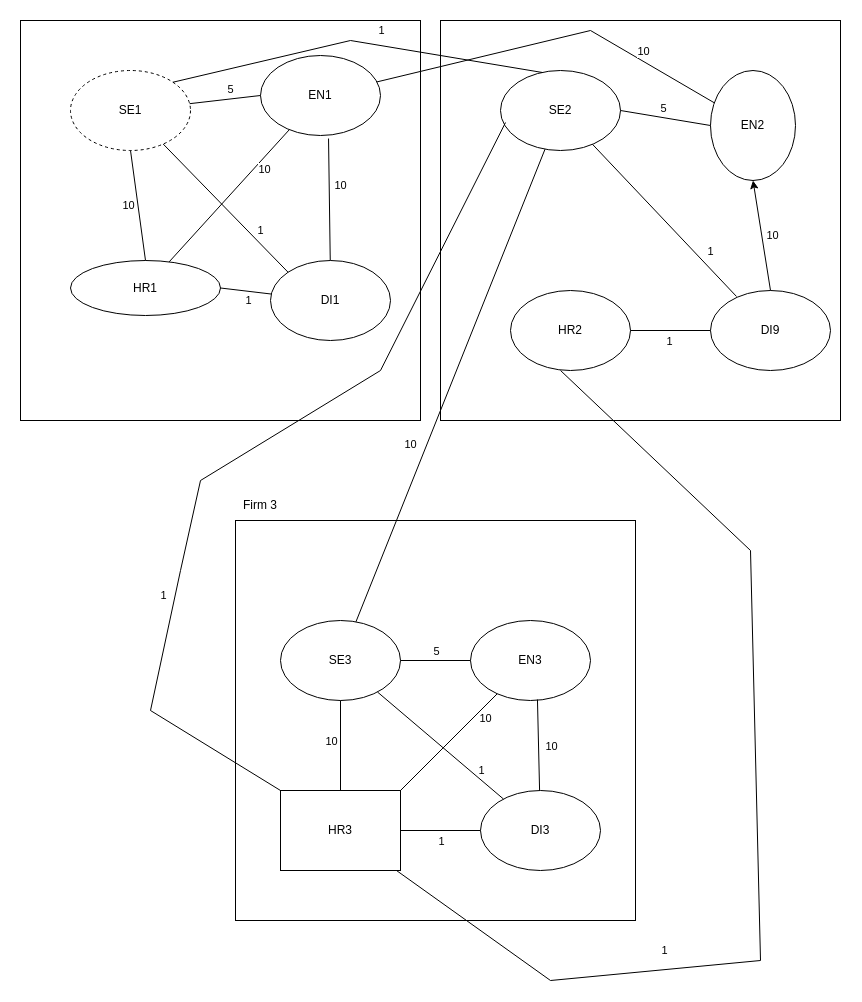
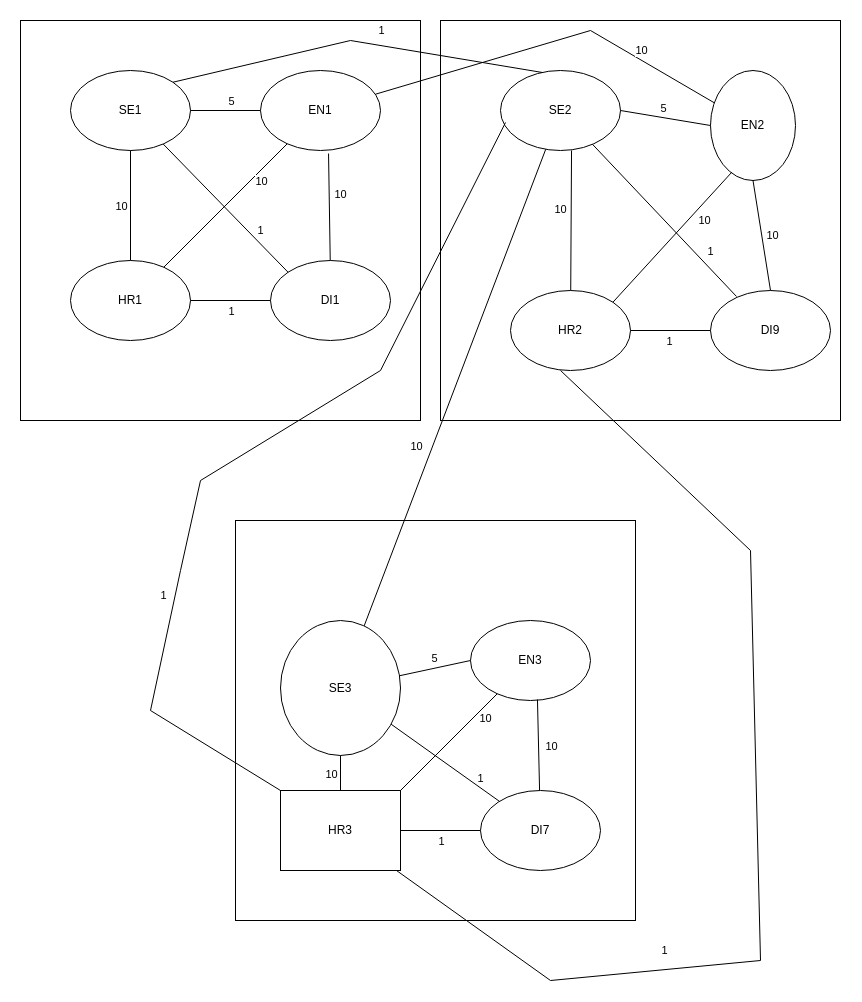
  <mxCell id="0" />
  <mxCell id="1" parent="0" />
  <mxCell id="2" value="" style="whiteSpace=wrap;html=1;aspect=fixed;" parent="1" vertex="1"><mxGeometry x="20" y="20" width="400" height="400" as="geometry" /></mxCell>
- <mxCell id="3" value="SE1" style="ellipse;whiteSpace=wrap;html=1;dashed=1;" parent="1" vertex="1"><mxGeometry x="70" y="70" width="120" height="80" as="geometry" /></mxCell>
- <mxCell id="4" value="EN1" style="ellipse;whiteSpace=wrap;html=1;" parent="1" vertex="1"><mxGeometry x="260" y="55" width="120" height="80" as="geometry" /></mxCell>
+ <mxCell id="3" value="SE1" style="ellipse;whiteSpace=wrap;html=1;" parent="1" vertex="1"><mxGeometry x="70" y="70" width="120" height="80" as="geometry" /></mxCell>
+ <mxCell id="4" value="EN1" style="ellipse;whiteSpace=wrap;html=1;" parent="1" vertex="1"><mxGeometry x="260" y="70" width="120" height="80" as="geometry" /></mxCell>
  <mxCell id="5" value="DI1" style="ellipse;whiteSpace=wrap;html=1;" parent="1" vertex="1"><mxGeometry x="270" y="260" width="120" height="80" as="geometry" /></mxCell>
- <mxCell id="6" value="HR1" style="ellipse;whiteSpace=wrap;html=1;" parent="1" vertex="1"><mxGeometry x="70" y="260" width="150" height="55" as="geometry" /></mxCell>
+ <mxCell id="6" value="HR1" style="ellipse;whiteSpace=wrap;html=1;" parent="1" vertex="1"><mxGeometry x="70" y="260" width="120" height="80" as="geometry" /></mxCell>
  <mxCell id="7" value="" style="whiteSpace=wrap;html=1;aspect=fixed;" parent="1" vertex="1"><mxGeometry x="440" y="20" width="400" height="400" as="geometry" /></mxCell>
  <mxCell id="8" value="SE2" style="ellipse;whiteSpace=wrap;html=1;" parent="1" vertex="1"><mxGeometry x="500" y="70" width="120" height="80" as="geometry" /></mxCell>
  <mxCell id="9" value="EN2" style="ellipse;whiteSpace=wrap;html=1;" parent="1" vertex="1"><mxGeometry x="710" y="70" width="85" height="110" as="geometry" /></mxCell>
  <mxCell id="10" value="HR2" style="ellipse;whiteSpace=wrap;html=1;" parent="1" vertex="1"><mxGeometry x="510" y="290" width="120" height="80" as="geometry" /></mxCell>
  <mxCell id="11" value="DI9" style="ellipse;whiteSpace=wrap;html=1;" parent="1" vertex="1"><mxGeometry x="710" y="290" width="120" height="80" as="geometry" /></mxCell>
  <mxCell id="12" value="" style="whiteSpace=wrap;html=1;aspect=fixed;" parent="1" vertex="1"><mxGeometry x="235" y="520" width="400" height="400" as="geometry" /></mxCell>
- <mxCell id="13" value="SE3" style="ellipse;whiteSpace=wrap;html=1;" parent="1" vertex="1"><mxGeometry x="280" y="620" width="120" height="80" as="geometry" /></mxCell>
+ <mxCell id="13" value="SE3" style="ellipse;whiteSpace=wrap;html=1;" parent="1" vertex="1"><mxGeometry x="280" y="620" width="120" height="135" as="geometry" /></mxCell>
  <mxCell id="14" value="EN3" style="ellipse;whiteSpace=wrap;html=1;" parent="1" vertex="1"><mxGeometry x="470" y="620" width="120" height="80" as="geometry" /></mxCell>
- <mxCell id="15" value="DI3" style="ellipse;whiteSpace=wrap;html=1;" parent="1" vertex="1"><mxGeometry x="480" y="790" width="120" height="80" as="geometry" /></mxCell>
+ <mxCell id="15" value="DI7" style="ellipse;whiteSpace=wrap;html=1;" parent="1" vertex="1"><mxGeometry x="480" y="790" width="120" height="80" as="geometry" /></mxCell>
  <mxCell id="16" value="HR3" style="whiteSpace=wrap;html=1;rounded=0;" parent="1" vertex="1"><mxGeometry x="280" y="790" width="120" height="80" as="geometry" /></mxCell>
  <mxCell id="17" value="" style="endArrow=none;html=1;rounded=0;entryX=0;entryY=0.5;entryDx=0;entryDy=0;" parent="1" source="13" target="14" edge="1"><mxGeometry width="50" height="50" relative="1" as="geometry"><mxPoint x="410" y="580" as="sourcePoint" /><mxPoint x="460" y="530" as="targetPoint" /></mxGeometry></mxCell>
  <mxCell id="18" value="5" style="edgeLabel;html=1;align=center;verticalAlign=middle;resizable=0;points=[];" parent="17" vertex="1" connectable="0"><mxGeometry x="0.057" y="3" relative="1" as="geometry"><mxPoint x="-2" y="-7" as="offset" /></mxGeometry></mxCell>
  <mxCell id="19" value="" style="endArrow=none;html=1;rounded=0;exitX=1;exitY=0.5;exitDx=0;exitDy=0;" parent="1" source="16" target="15" edge="1"><mxGeometry width="50" height="50" relative="1" as="geometry"><mxPoint x="410" y="580" as="sourcePoint" /><mxPoint x="460" y="530" as="targetPoint" /><Array as="points" /></mxGeometry></mxCell>
  <mxCell id="20" value="1" style="edgeLabel;html=1;align=center;verticalAlign=middle;resizable=0;points=[];" parent="19" vertex="1" connectable="0"><mxGeometry x="0.05" y="-2" relative="1" as="geometry"><mxPoint x="-2" y="8" as="offset" /></mxGeometry></mxCell>
  <mxCell id="21" value="" style="endArrow=none;html=1;rounded=0;exitX=0.5;exitY=0;exitDx=0;exitDy=0;entryX=0.5;entryY=1;entryDx=0;entryDy=0;" parent="1" source="16" target="13" edge="1"><mxGeometry width="50" height="50" relative="1" as="geometry"><mxPoint x="410" y="580" as="sourcePoint" /><mxPoint x="460" y="530" as="targetPoint" /></mxGeometry></mxCell>
  <mxCell id="22" value="10" style="edgeLabel;html=1;align=center;verticalAlign=middle;resizable=0;points=[];" parent="21" vertex="1" connectable="0"><mxGeometry x="0.2" relative="1" as="geometry"><mxPoint x="-10" y="4" as="offset" /></mxGeometry></mxCell>
  <mxCell id="23" value="" style="endArrow=none;html=1;rounded=0;entryX=0.558;entryY=0.988;entryDx=0;entryDy=0;entryPerimeter=0;" parent="1" source="15" target="14" edge="1"><mxGeometry width="50" height="50" relative="1" as="geometry"><mxPoint x="410" y="580" as="sourcePoint" /><mxPoint x="460" y="530" as="targetPoint" /></mxGeometry></mxCell>
  <mxCell id="24" value="10" style="edgeLabel;html=1;align=center;verticalAlign=middle;resizable=0;points=[];" parent="23" vertex="1" connectable="0"><mxGeometry x="-0.035" y="-5" relative="1" as="geometry"><mxPoint x="7" as="offset" /></mxGeometry></mxCell>
  <mxCell id="25" value="" style="endArrow=none;html=1;rounded=0;exitX=1;exitY=0;exitDx=0;exitDy=0;" parent="1" source="16" target="14" edge="1"><mxGeometry width="50" height="50" relative="1" as="geometry"><mxPoint x="410" y="580" as="sourcePoint" /><mxPoint x="460" y="530" as="targetPoint" /></mxGeometry></mxCell>
  <mxCell id="26" value="10" style="edgeLabel;html=1;align=center;verticalAlign=middle;resizable=0;points=[];" parent="25" vertex="1" connectable="0"><mxGeometry x="0.506" relative="1" as="geometry"><mxPoint x="12" as="offset" /></mxGeometry></mxCell>
  <mxCell id="27" value="" style="endArrow=none;html=1;rounded=0;" parent="1" source="13" target="15" edge="1"><mxGeometry width="50" height="50" relative="1" as="geometry"><mxPoint x="410" y="580" as="sourcePoint" /><mxPoint x="460" y="530" as="targetPoint" /></mxGeometry></mxCell>
  <mxCell id="28" value="1" style="edgeLabel;html=1;align=center;verticalAlign=middle;resizable=0;points=[];" parent="27" vertex="1" connectable="0"><mxGeometry x="0.68" y="2" relative="1" as="geometry"><mxPoint x="-4" y="-10" as="offset" /></mxGeometry></mxCell>
  <mxCell id="29" value="" style="endArrow=none;html=1;rounded=0;entryX=0.567;entryY=1.038;entryDx=0;entryDy=0;entryPerimeter=0;" parent="1" source="5" target="4" edge="1"><mxGeometry width="50" height="50" relative="1" as="geometry"><mxPoint x="410" y="180" as="sourcePoint" /><mxPoint x="460" y="130" as="targetPoint" /></mxGeometry></mxCell>
  <mxCell id="30" value="10" style="edgeLabel;html=1;align=center;verticalAlign=middle;resizable=0;points=[];" parent="29" vertex="1" connectable="0"><mxGeometry x="0.253" relative="1" as="geometry"><mxPoint x="11" as="offset" /></mxGeometry></mxCell>
  <mxCell id="31" value="" style="endArrow=none;html=1;rounded=0;exitX=1;exitY=0.5;exitDx=0;exitDy=0;" parent="1" source="6" target="5" edge="1"><mxGeometry width="50" height="50" relative="1" as="geometry"><mxPoint x="410" y="180" as="sourcePoint" /><mxPoint x="460" y="130" as="targetPoint" /></mxGeometry></mxCell>
  <mxCell id="32" value="1" style="edgeLabel;html=1;align=center;verticalAlign=middle;resizable=0;points=[];" parent="31" vertex="1" connectable="0"><mxGeometry x="-0.175" y="-4" relative="1" as="geometry"><mxPoint x="7" y="6" as="offset" /></mxGeometry></mxCell>
  <mxCell id="33" value="" style="endArrow=none;html=1;rounded=0;exitX=0.5;exitY=0;exitDx=0;exitDy=0;entryX=0.5;entryY=1;entryDx=0;entryDy=0;" parent="1" source="6" target="3" edge="1"><mxGeometry width="50" height="50" relative="1" as="geometry"><mxPoint x="410" y="180" as="sourcePoint" /><mxPoint x="460" y="130" as="targetPoint" /></mxGeometry></mxCell>
  <mxCell id="34" value="10" style="edgeLabel;html=1;align=center;verticalAlign=middle;resizable=0;points=[];" parent="33" vertex="1" connectable="0"><mxGeometry y="1" relative="1" as="geometry"><mxPoint x="-9" as="offset" /></mxGeometry></mxCell>
  <mxCell id="35" value="" style="endArrow=none;html=1;rounded=0;entryX=0;entryY=0.5;entryDx=0;entryDy=0;" parent="1" source="3" target="4" edge="1"><mxGeometry width="50" height="50" relative="1" as="geometry"><mxPoint x="410" y="180" as="sourcePoint" /><mxPoint x="460" y="130" as="targetPoint" /></mxGeometry></mxCell>
  <mxCell id="36" value="5" style="edgeLabel;html=1;align=center;verticalAlign=middle;resizable=0;points=[];" parent="35" vertex="1" connectable="0"><mxGeometry x="0.2" y="1" relative="1" as="geometry"><mxPoint x="-2" y="-9" as="offset" /></mxGeometry></mxCell>
  <mxCell id="37" value="" style="endArrow=none;html=1;rounded=0;" parent="1" source="6" target="4" edge="1"><mxGeometry width="50" height="50" relative="1" as="geometry"><mxPoint x="410" y="180" as="sourcePoint" /><mxPoint x="460" y="130" as="targetPoint" /></mxGeometry></mxCell>
  <mxCell id="38" value="10" style="edgeLabel;html=1;align=center;verticalAlign=middle;resizable=0;points=[];" parent="37" vertex="1" connectable="0"><mxGeometry x="0.478" y="-1" relative="1" as="geometry"><mxPoint x="5" y="4" as="offset" /></mxGeometry></mxCell>
  <mxCell id="39" value="" style="endArrow=none;html=1;rounded=0;exitX=0;exitY=0;exitDx=0;exitDy=0;" parent="1" source="5" target="3" edge="1"><mxGeometry width="50" height="50" relative="1" as="geometry"><mxPoint x="410" y="180" as="sourcePoint" /><mxPoint x="460" y="130" as="targetPoint" /></mxGeometry></mxCell>
  <mxCell id="40" value="1" style="edgeLabel;html=1;align=center;verticalAlign=middle;resizable=0;points=[];" parent="39" vertex="1" connectable="0"><mxGeometry x="-0.469" y="2" relative="1" as="geometry"><mxPoint x="7" y="-9" as="offset" /></mxGeometry></mxCell>
  <mxCell id="41" value="" style="endArrow=none;html=1;rounded=0;entryX=0;entryY=0.5;entryDx=0;entryDy=0;exitX=1;exitY=0.5;exitDx=0;exitDy=0;" parent="1" source="8" target="9" edge="1"><mxGeometry width="50" height="50" relative="1" as="geometry"><mxPoint x="410" y="180" as="sourcePoint" /><mxPoint x="460" y="130" as="targetPoint" /></mxGeometry></mxCell>
  <mxCell id="42" value="5" style="edgeLabel;html=1;align=center;verticalAlign=middle;resizable=0;points=[];" parent="41" vertex="1" connectable="0"><mxGeometry x="-0.044" y="-3" relative="1" as="geometry"><mxPoint y="-13" as="offset" /></mxGeometry></mxCell>
+ <mxCell id="43" value="" style="endArrow=none;html=1;rounded=0;entryX=0.592;entryY=1;entryDx=0;entryDy=0;entryPerimeter=0;" parent="1" source="10" target="8" edge="1"><mxGeometry width="50" height="50" relative="1" as="geometry"><mxPoint x="410" y="180" as="sourcePoint" /><mxPoint x="460" y="130" as="targetPoint" /></mxGeometry></mxCell>
+ <mxCell id="44" value="10" style="edgeLabel;html=1;align=center;verticalAlign=middle;resizable=0;points=[];" parent="43" vertex="1" connectable="0"><mxGeometry x="0.157" y="3" relative="1" as="geometry"><mxPoint x="-8" as="offset" /></mxGeometry></mxCell>
  <mxCell id="45" value="" style="endArrow=none;html=1;rounded=0;exitX=1;exitY=0;exitDx=0;exitDy=0;entryX=0.35;entryY=0.025;entryDx=0;entryDy=0;entryPerimeter=0;" parent="1" source="3" target="8" edge="1"><mxGeometry width="50" height="50" relative="1" as="geometry"><mxPoint x="410" y="180" as="sourcePoint" /><mxPoint x="460" y="130" as="targetPoint" /><Array as="points"><mxPoint x="350" y="40" /></Array></mxGeometry></mxCell>
  <mxCell id="46" value="1" style="edgeLabel;html=1;align=center;verticalAlign=middle;resizable=0;points=[];" parent="45" vertex="1" connectable="0"><mxGeometry x="0.055" y="-1" relative="1" as="geometry"><mxPoint x="14" y="-14" as="offset" /></mxGeometry></mxCell>
- <mxCell id="47" value="Firm 3" style="text;html=1;strokeColor=none;fillColor=none;align=center;verticalAlign=middle;whiteSpace=wrap;rounded=0;" parent="1" vertex="1"><mxGeometry x="230" y="490" width="60" height="30" as="geometry" /></mxCell>
  <mxCell id="48" value="" style="endArrow=none;html=1;rounded=0;" parent="1" source="4" target="9" edge="1"><mxGeometry width="50" height="50" relative="1" as="geometry"><mxPoint x="410" y="240" as="sourcePoint" /><mxPoint x="460" y="190" as="targetPoint" /><Array as="points"><mxPoint x="590" y="30" /></Array></mxGeometry></mxCell>
  <mxCell id="49" value="10" style="edgeLabel;html=1;align=center;verticalAlign=middle;resizable=0;points=[];" parent="48" vertex="1" connectable="0"><mxGeometry x="0.524" y="1" relative="1" as="geometry"><mxPoint x="2" y="-8" as="offset" /></mxGeometry></mxCell>
- <mxCell id="50" value="" style="endArrow=classic;html=1;rounded=0;exitX=0.5;exitY=0;exitDx=0;exitDy=0;entryX=0.5;entryY=1;entryDx=0;entryDy=0;" parent="1" source="11" target="9" edge="1"><mxGeometry width="50" height="50" relative="1" as="geometry"><mxPoint x="410" y="240" as="sourcePoint" /><mxPoint x="460" y="190" as="targetPoint" /></mxGeometry></mxCell>
+ <mxCell id="50" value="" style="endArrow=none;html=1;rounded=0;exitX=0.5;exitY=0;exitDx=0;exitDy=0;entryX=0.5;entryY=1;entryDx=0;entryDy=0;" parent="1" source="11" target="9" edge="1"><mxGeometry width="50" height="50" relative="1" as="geometry"><mxPoint x="410" y="240" as="sourcePoint" /><mxPoint x="460" y="190" as="targetPoint" /></mxGeometry></mxCell>
  <mxCell id="51" value="10" style="edgeLabel;html=1;align=center;verticalAlign=middle;resizable=0;points=[];" parent="50" vertex="1" connectable="0"><mxGeometry x="0.014" y="-5" relative="1" as="geometry"><mxPoint x="5" y="1" as="offset" /></mxGeometry></mxCell>
  <mxCell id="52" value="" style="endArrow=none;html=1;rounded=0;" parent="1" source="10" target="11" edge="1"><mxGeometry width="50" height="50" relative="1" as="geometry"><mxPoint x="410" y="240" as="sourcePoint" /><mxPoint x="460" y="190" as="targetPoint" /></mxGeometry></mxCell>
  <mxCell id="53" value="1" style="edgeLabel;html=1;align=center;verticalAlign=middle;resizable=0;points=[];" parent="52" vertex="1" connectable="0"><mxGeometry x="-0.05" y="-4" relative="1" as="geometry"><mxPoint y="6" as="offset" /></mxGeometry></mxCell>
+ <mxCell id="54" value="" style="endArrow=none;html=1;rounded=0;entryX=0.25;entryY=0.925;entryDx=0;entryDy=0;entryPerimeter=0;exitX=1;exitY=0;exitDx=0;exitDy=0;" parent="1" source="10" target="9" edge="1"><mxGeometry width="50" height="50" relative="1" as="geometry"><mxPoint x="410" y="240" as="sourcePoint" /><mxPoint x="460" y="190" as="targetPoint" /></mxGeometry></mxCell>
+ <mxCell id="55" value="10" style="edgeLabel;html=1;align=center;verticalAlign=middle;resizable=0;points=[];" parent="54" vertex="1" connectable="0"><mxGeometry x="0.387" y="-3" relative="1" as="geometry"><mxPoint x="7" y="6" as="offset" /></mxGeometry></mxCell>
  <mxCell id="56" value="" style="endArrow=none;html=1;rounded=0;entryX=0.217;entryY=0.075;entryDx=0;entryDy=0;entryPerimeter=0;" parent="1" source="8" target="11" edge="1"><mxGeometry width="50" height="50" relative="1" as="geometry"><mxPoint x="410" y="240" as="sourcePoint" /><mxPoint x="460" y="190" as="targetPoint" /></mxGeometry></mxCell>
  <mxCell id="57" value="1" style="edgeLabel;html=1;align=center;verticalAlign=middle;resizable=0;points=[];" parent="56" vertex="1" connectable="0"><mxGeometry x="0.587" y="2" relative="1" as="geometry"><mxPoint x="2" y="-13" as="offset" /></mxGeometry></mxCell>
  <mxCell id="58" value="" style="endArrow=none;html=1;rounded=0;" parent="1" source="13" target="8" edge="1"><mxGeometry width="50" height="50" relative="1" as="geometry"><mxPoint x="410" y="440" as="sourcePoint" /><mxPoint x="460" y="390" as="targetPoint" /></mxGeometry></mxCell>
  <mxCell id="59" value="10" style="edgeLabel;html=1;align=center;verticalAlign=middle;resizable=0;points=[];" parent="58" vertex="1" connectable="0"><mxGeometry x="-0.244" y="-1" relative="1" as="geometry"><mxPoint x="-18" as="offset" /></mxGeometry></mxCell>
  <mxCell id="60" value="" style="endArrow=none;html=1;rounded=0;entryX=0.042;entryY=0.65;entryDx=0;entryDy=0;entryPerimeter=0;exitX=0;exitY=0;exitDx=0;exitDy=0;" parent="1" source="16" target="8" edge="1"><mxGeometry width="50" height="50" relative="1" as="geometry"><mxPoint x="410" y="440" as="sourcePoint" /><mxPoint x="460" y="390" as="targetPoint" /><Array as="points"><mxPoint x="150" y="710" /><mxPoint x="180" y="570" /><mxPoint x="200" y="480" /><mxPoint x="380" y="370" /></Array></mxGeometry></mxCell>
  <mxCell id="61" value="1" style="edgeLabel;html=1;align=center;verticalAlign=middle;resizable=0;points=[];" parent="60" vertex="1" connectable="0"><mxGeometry x="-0.382" y="-1" relative="1" as="geometry"><mxPoint x="-13" as="offset" /></mxGeometry></mxCell>
  <mxCell id="62" value="" style="endArrow=none;html=1;rounded=0;entryX=0.417;entryY=1;entryDx=0;entryDy=0;entryPerimeter=0;" edge="1" parent="1" source="16" target="10"><mxGeometry width="50" height="50" relative="1" as="geometry"><mxPoint x="410" y="690" as="sourcePoint" /><mxPoint x="460" y="640" as="targetPoint" /><Array as="points"><mxPoint x="550" y="980" /><mxPoint x="760" y="960" /><mxPoint x="750" y="550" /></Array></mxGeometry></mxCell>
  <mxCell id="63" value="1" style="edgeLabel;html=1;align=center;verticalAlign=middle;resizable=0;points=[];" vertex="1" connectable="0" parent="62"><mxGeometry x="-0.47" y="-2" relative="1" as="geometry"><mxPoint x="19" y="-24" as="offset" /></mxGeometry></mxCell>
